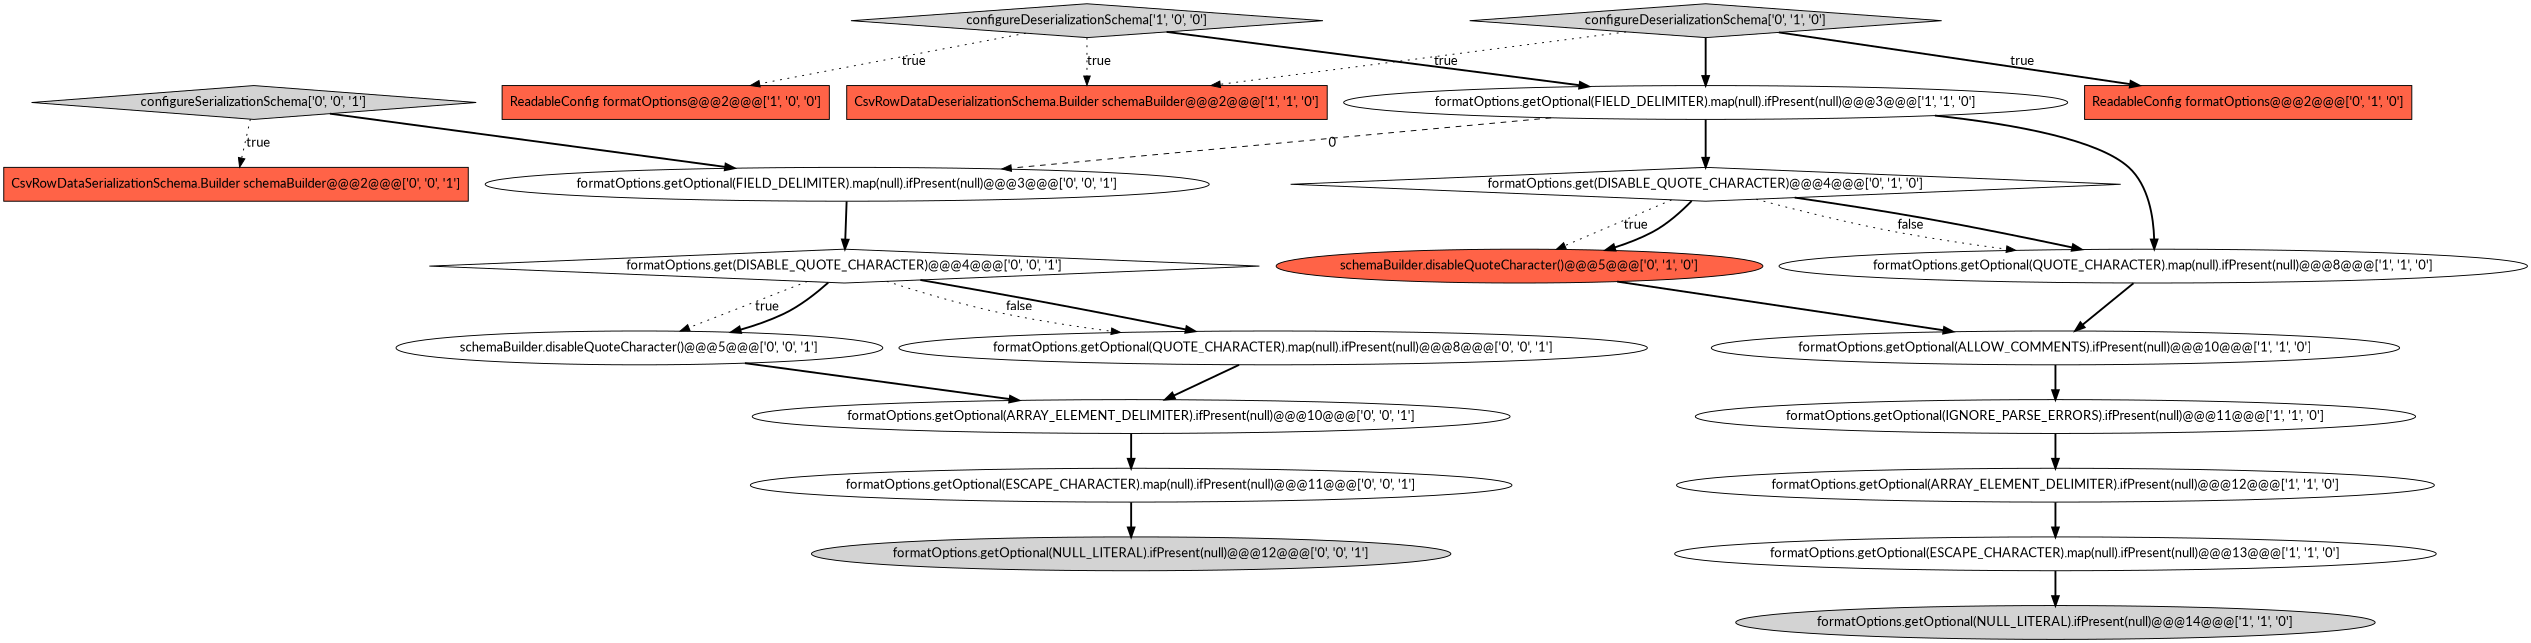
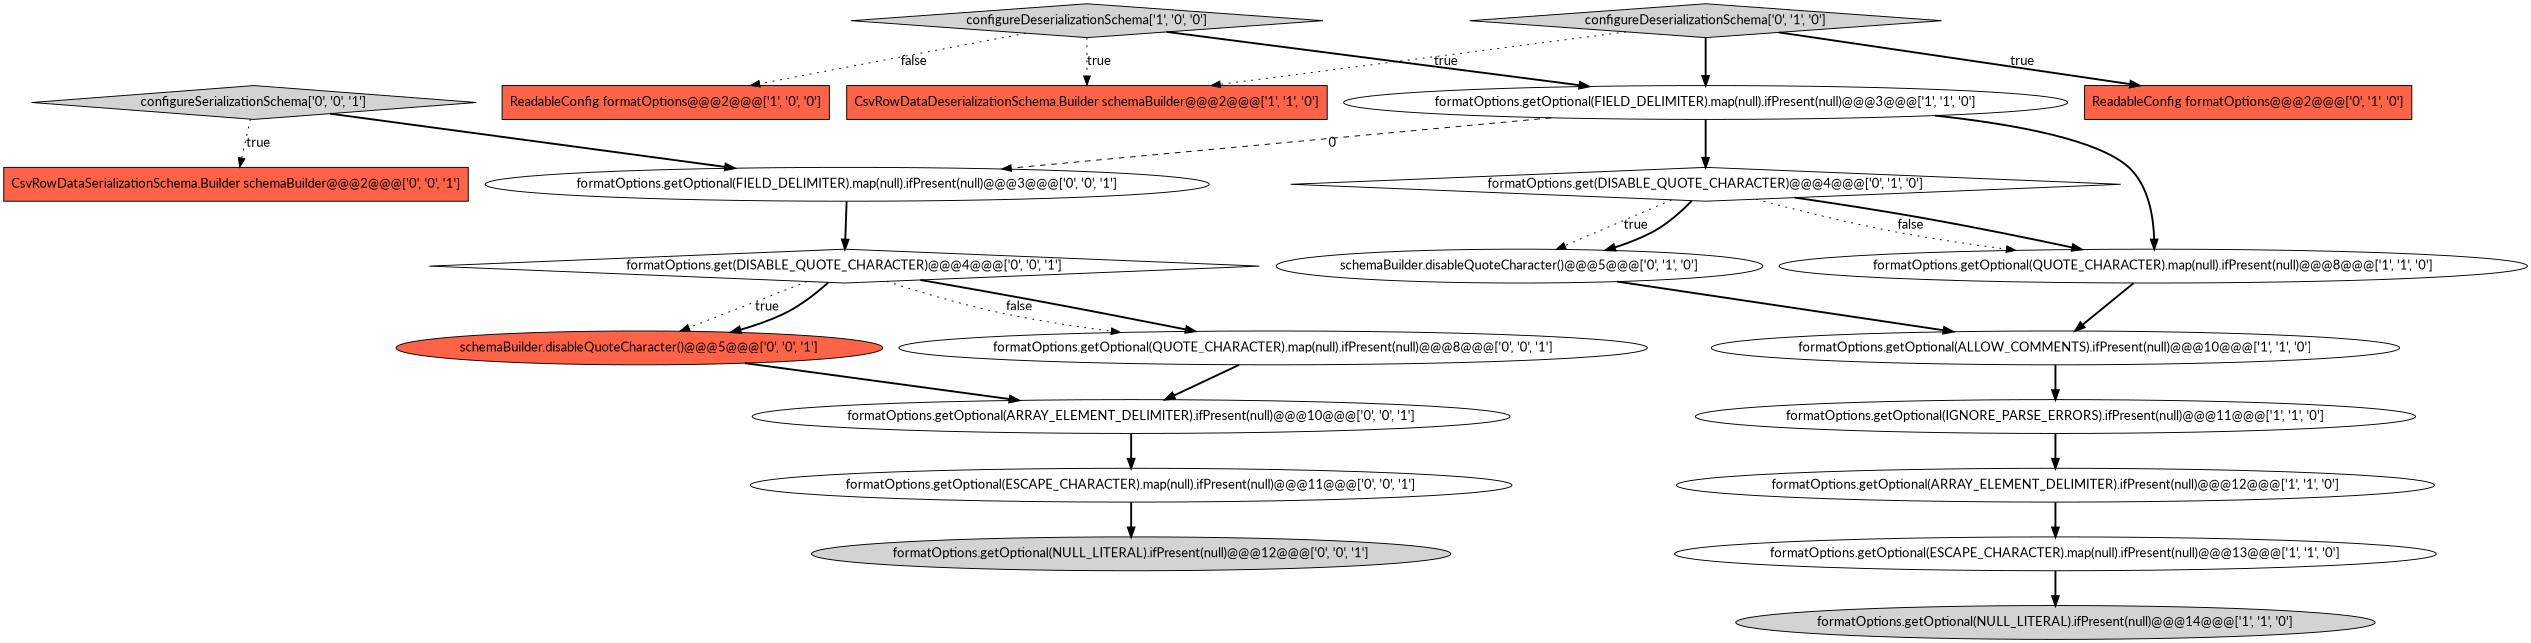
  digraph {
    fontname=Lato
    node [fillcolor=white fontname=Lato shape=ellipse style=filled]
    edge [fontname=Lato style=bold]
    n1 [fillcolor=lightgray label="formatOptions.getOptional(NULL_LITERAL).ifPresent(null)@@@12@@@['0', '0', '1']"]
    n2 [label="formatOptions.getOptional(ALLOW_COMMENTS).ifPresent(null)@@@10@@@['1', '1', '0']"]
    n3 [label="formatOptions.getOptional(IGNORE_PARSE_ERRORS).ifPresent(null)@@@11@@@['1', '1', '0']"]
    n4 [label="formatOptions.getOptional(ARRAY_ELEMENT_DELIMITER).ifPresent(null)@@@12@@@['1', '1', '0']"]
    n5 [label="formatOptions.getOptional(QUOTE_CHARACTER).map(null).ifPresent(null)@@@8@@@['1', '1', '0']"]
    n6 [fillcolor=lightgray label="configureSerializationSchema['0', '0', '1']" shape=diamond]
    n7 [fillcolor=tomato label="CsvRowDataSerializationSchema.Builder schemaBuilder@@@2@@@['0', '0', '1']" shape=box]
    n8 [label="formatOptions.getOptional(FIELD_DELIMITER).map(null).ifPresent(null)@@@3@@@['0', '0', '1']"]
    n9 [label="formatOptions.get(DISABLE_QUOTE_CHARACTER)@@@4@@@['0', '0', '1']" shape=diamond]
-   n10 [label="schemaBuilder.disableQuoteCharacter()@@@5@@@['0', '0', '1']"]
+   n10 [fillcolor=tomato label="schemaBuilder.disableQuoteCharacter()@@@5@@@['0', '0', '1']"]
    n11 [label="formatOptions.getOptional(QUOTE_CHARACTER).map(null).ifPresent(null)@@@8@@@['0', '0', '1']"]
    n12 [label="formatOptions.getOptional(ARRAY_ELEMENT_DELIMITER).ifPresent(null)@@@10@@@['0', '0', '1']"]
    n13 [fillcolor=tomato label="ReadableConfig formatOptions@@@2@@@['1', '0', '0']" shape=box]
    n14 [fillcolor=lightgray label="configureDeserializationSchema['1', '0', '0']" shape=diamond]
    n15 [label="formatOptions.getOptional(FIELD_DELIMITER).map(null).ifPresent(null)@@@3@@@['1', '1', '0']"]
    n16 [fillcolor=tomato label="CsvRowDataDeserializationSchema.Builder schemaBuilder@@@2@@@['1', '1', '0']" shape=box]
    n17 [label="formatOptions.get(DISABLE_QUOTE_CHARACTER)@@@4@@@['0', '1', '0']" shape=diamond]
    n18 [label="formatOptions.getOptional(ESCAPE_CHARACTER).map(null).ifPresent(null)@@@13@@@['1', '1', '0']"]
    n19 [fillcolor=lightgray label="formatOptions.getOptional(NULL_LITERAL).ifPresent(null)@@@14@@@['1', '1', '0']"]
-   n20 [fillcolor=tomato label="schemaBuilder.disableQuoteCharacter()@@@5@@@['0', '1', '0']"]
+   n20 [label="schemaBuilder.disableQuoteCharacter()@@@5@@@['0', '1', '0']"]
    n21 [fillcolor=lightgray label="configureDeserializationSchema['0', '1', '0']" shape=diamond]
    n22 [fillcolor=tomato label="ReadableConfig formatOptions@@@2@@@['0', '1', '0']" shape=box]
    n23 [label="formatOptions.getOptional(ESCAPE_CHARACTER).map(null).ifPresent(null)@@@11@@@['0', '0', '1']"]
    n2 -> n3
    n3 -> n4
    n4 -> n18
    n5 -> n2
    n6 -> n7 [label=true style=dotted]
    n6 -> n8
    n8 -> n9
    n9 -> n10 [label=true style=dotted]
    n9 -> n10
    n9 -> n11 [label=false style=dotted]
    n9 -> n11
    n10 -> n12
    n11 -> n12
    n12 -> n23
-   n14 -> n13 [label=true style=dotted]
+   n14 -> n13 [label=false style=dotted]
    n14 -> n15
    n14 -> n16 [label=true style=dotted]
    n15 -> n5
    n15 -> n8 [label=0 style=dashed]
    n15 -> n17
    n17 -> n5 [label=false style=dotted]
    n17 -> n5
    n17 -> n20 [label=true style=dotted]
    n17 -> n20
    n18 -> n19
    n20 -> n2
    n21 -> n15
    n21 -> n16 [label=true style=dotted]
    n21 -> n22 [label=true]
    n23 -> n1
  }
